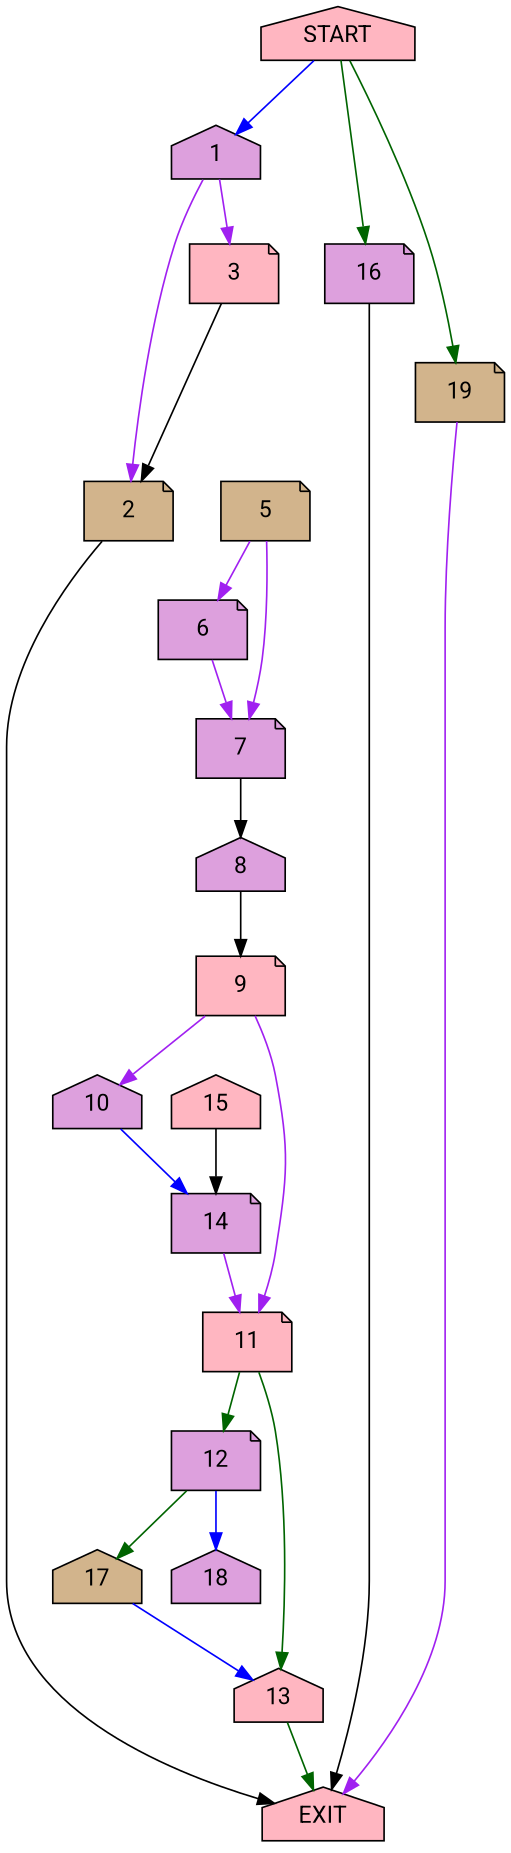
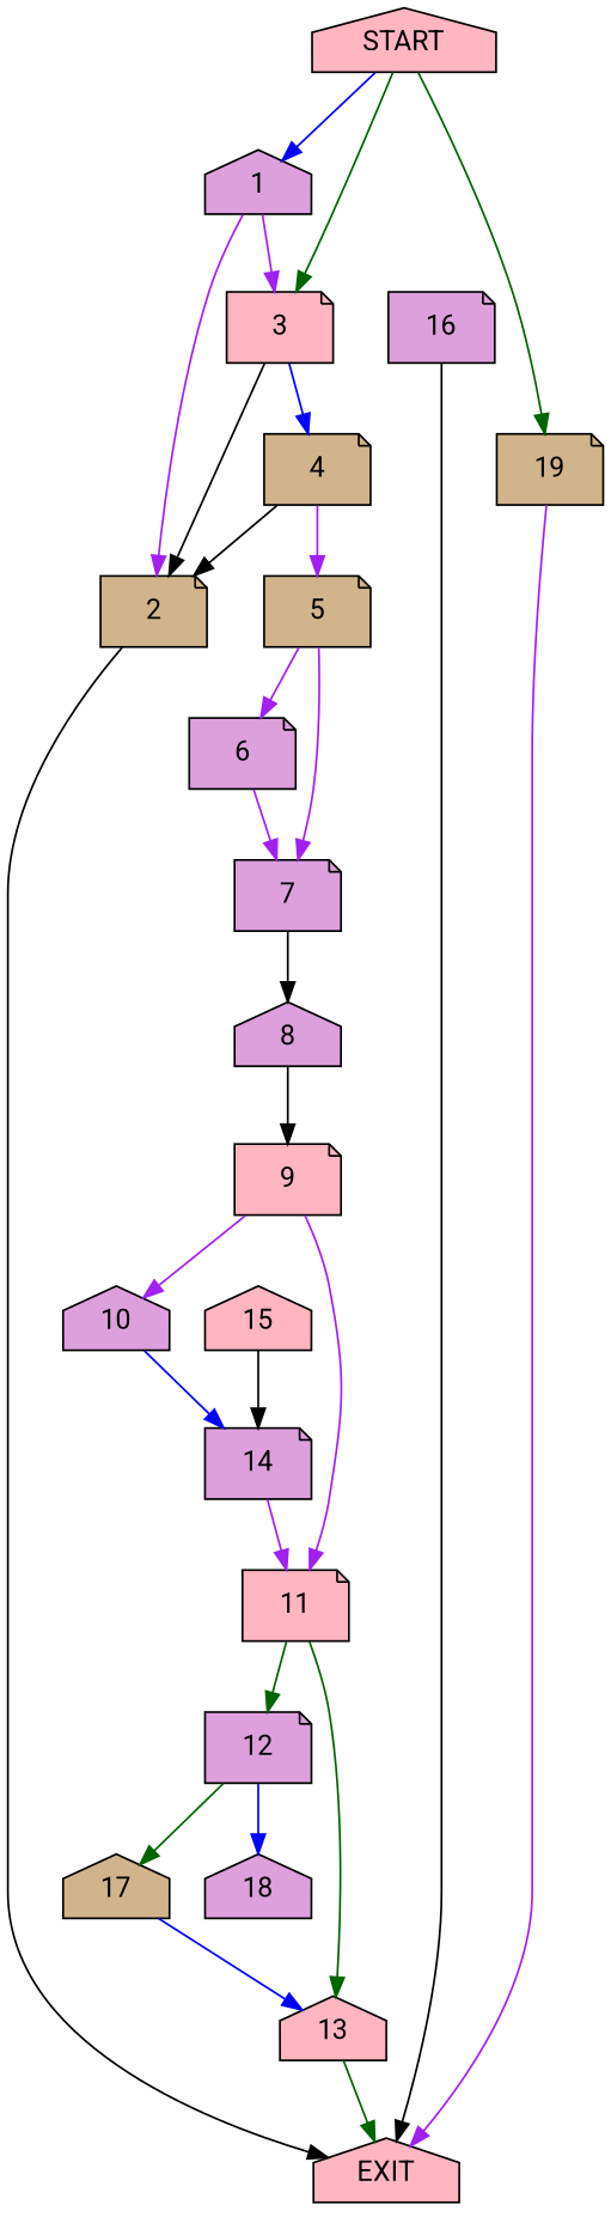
  digraph {
    fontname=Roboto
    node [fillcolor=plum fontname=Roboto shape=note style=filled]
    edge [color=purple fontname=Roboto]
    n1 [fillcolor=lightpink label=START shape=house]
    1 [shape=house]
    16
    19 [fillcolor=tan]
    2 [fillcolor=tan]
    3 [fillcolor=lightpink]
    n7 [fillcolor=lightpink label=EXIT shape=house]
+   4 [fillcolor=tan]
    5 [fillcolor=tan]
    6
    7
    8 [shape=house]
    9 [fillcolor=lightpink]
    10 [shape=house]
    11 [fillcolor=lightpink]
    14
    12
    13 [fillcolor=lightpink shape=house]
    15 [fillcolor=lightpink shape=house]
    17 [fillcolor=tan shape=house]
    18 [shape=house]
    n1 -> 1 [color=blue]
-   n1 -> 16 [color=darkgreen]
+   n1 -> 3 [color=darkgreen]
    n1 -> 19 [color=darkgreen]
    1 -> 2
    1 -> 3
    16 -> n7 [color=black]
    19 -> n7
    2 -> n7 [color=black]
    3 -> 2 [color=black]
+   3 -> 4 [color=blue]
+   4 -> 2 [color=black]
+   4 -> 5
    5 -> 6
    5 -> 7
    6 -> 7
    7 -> 8 [color=black]
    8 -> 9 [color=black]
    9 -> 10
    9 -> 11
    10 -> 14 [color=blue]
    11 -> 12 [color=darkgreen]
    11 -> 13 [color=darkgreen]
    14 -> 11
    12 -> 17 [color=darkgreen]
    12 -> 18 [color=blue]
    13 -> n7 [color=darkgreen]
    15 -> 14 [color=black]
    17 -> 13 [color=blue]
  }
